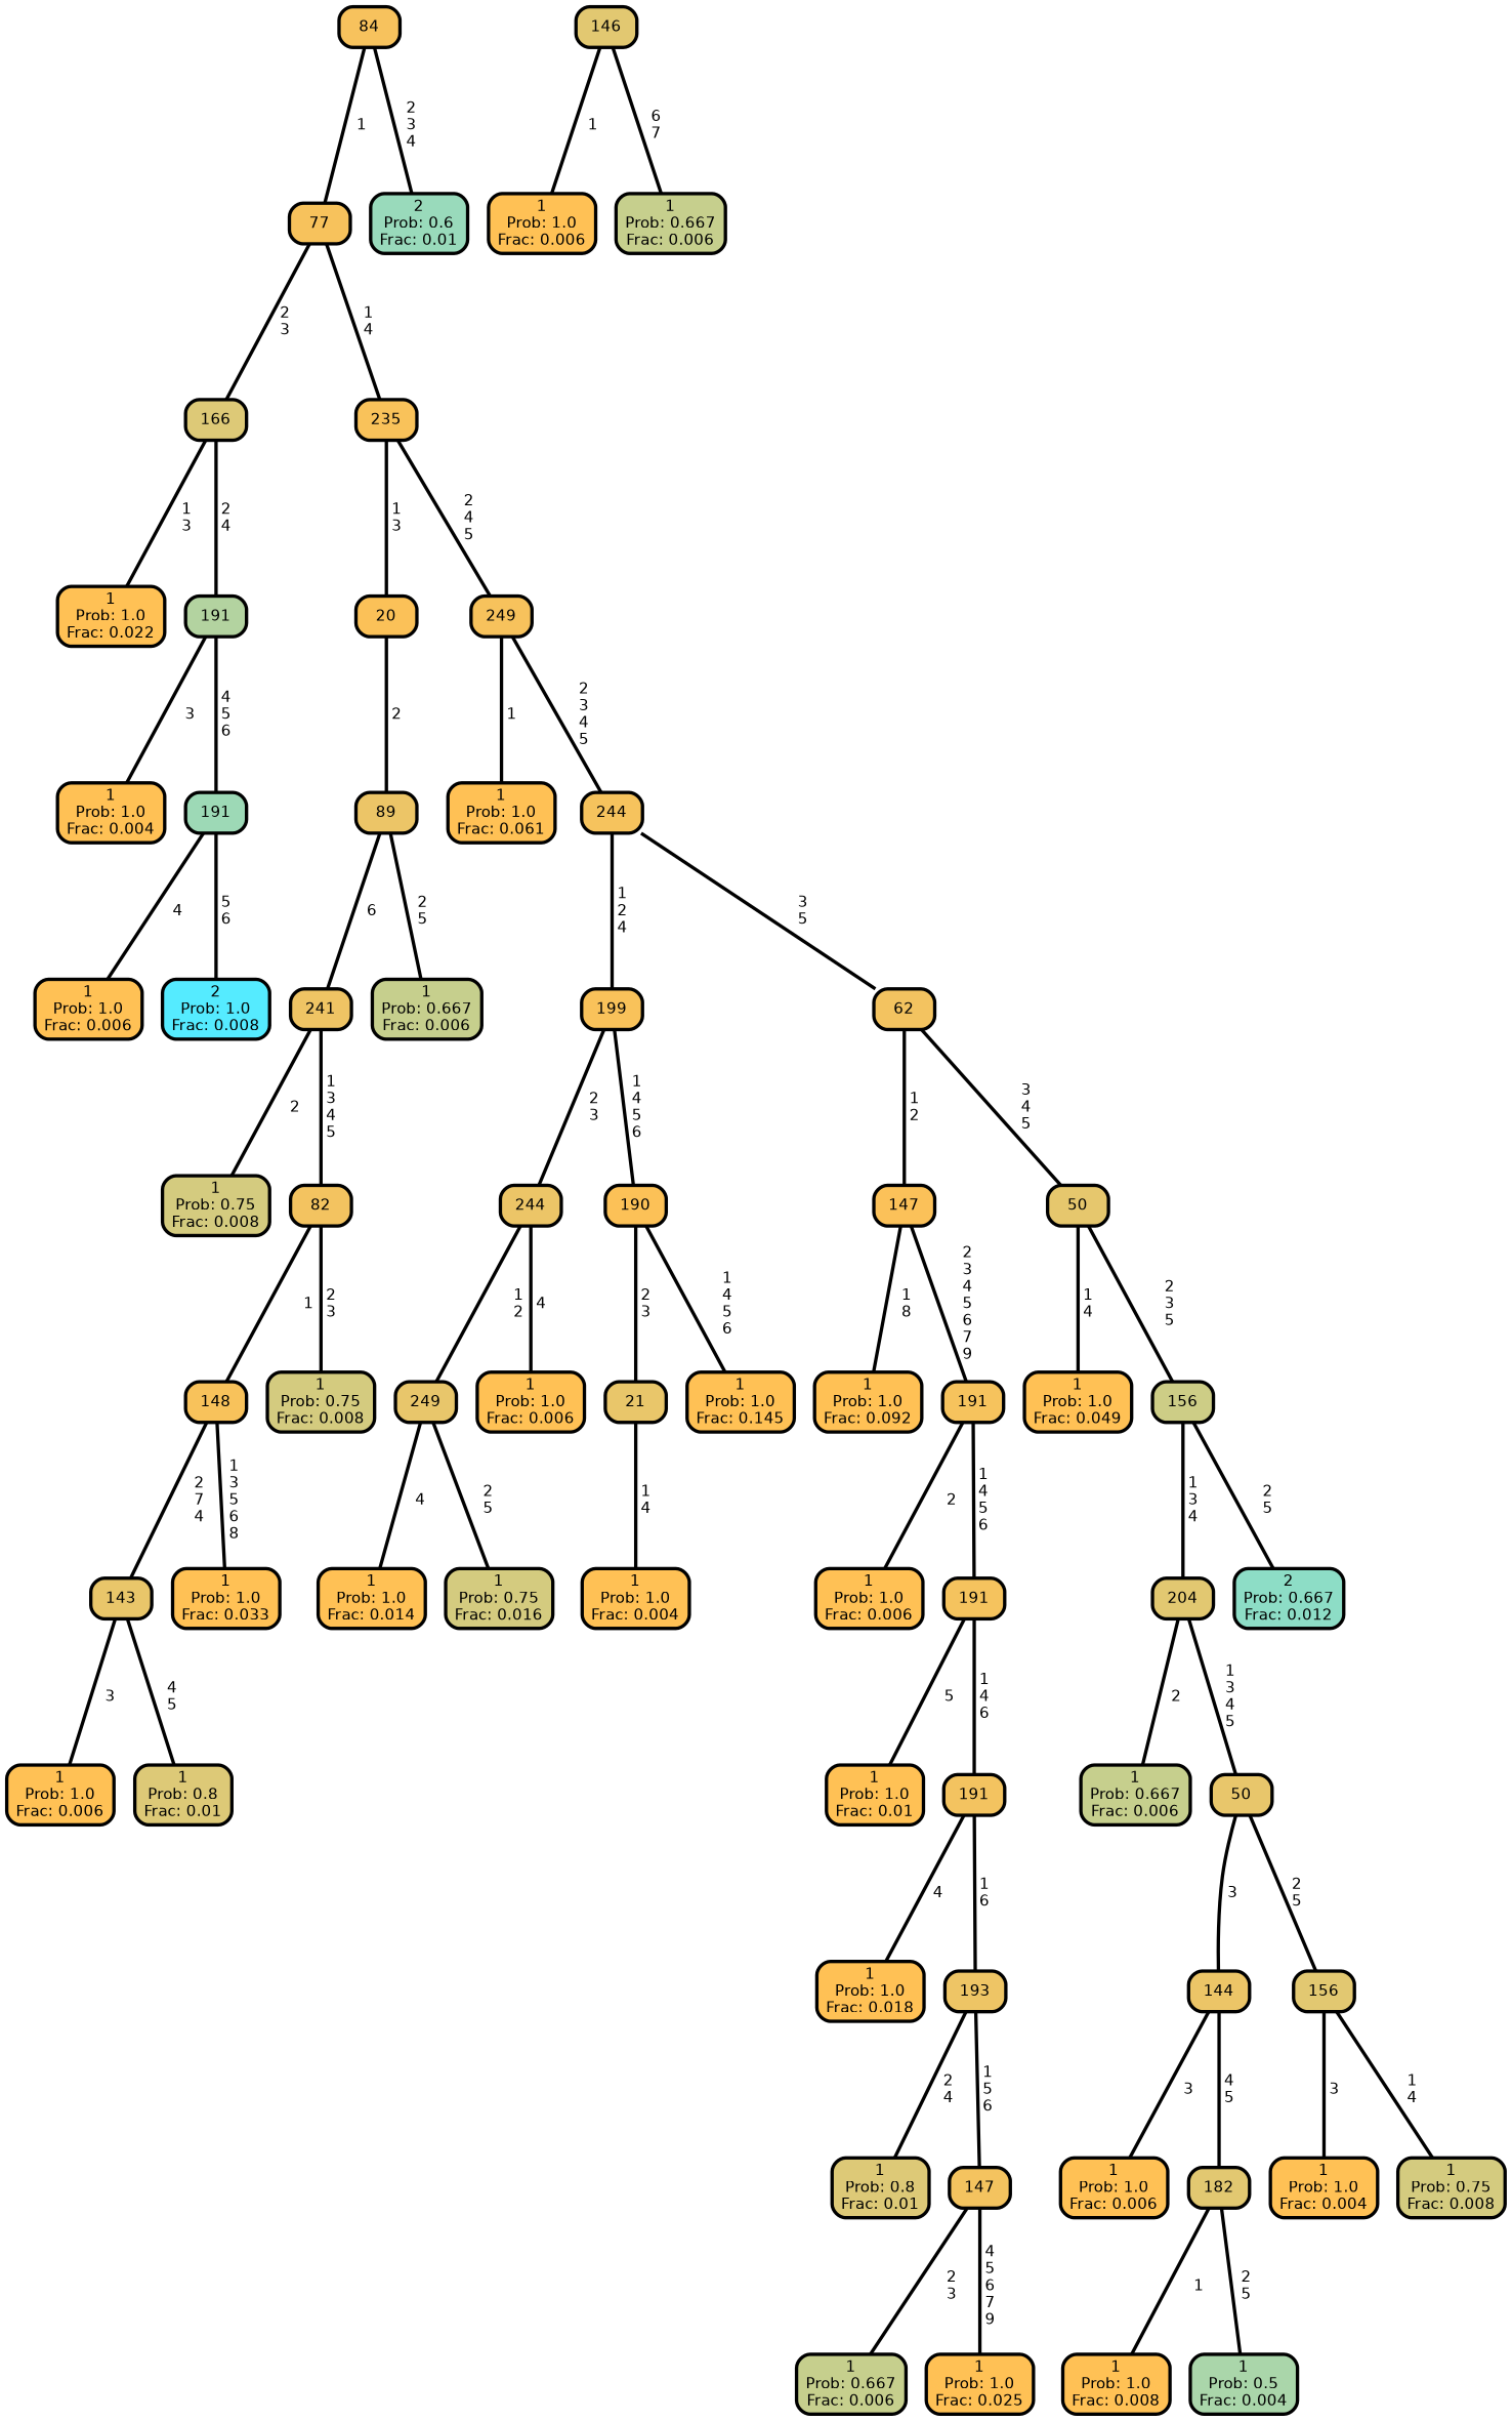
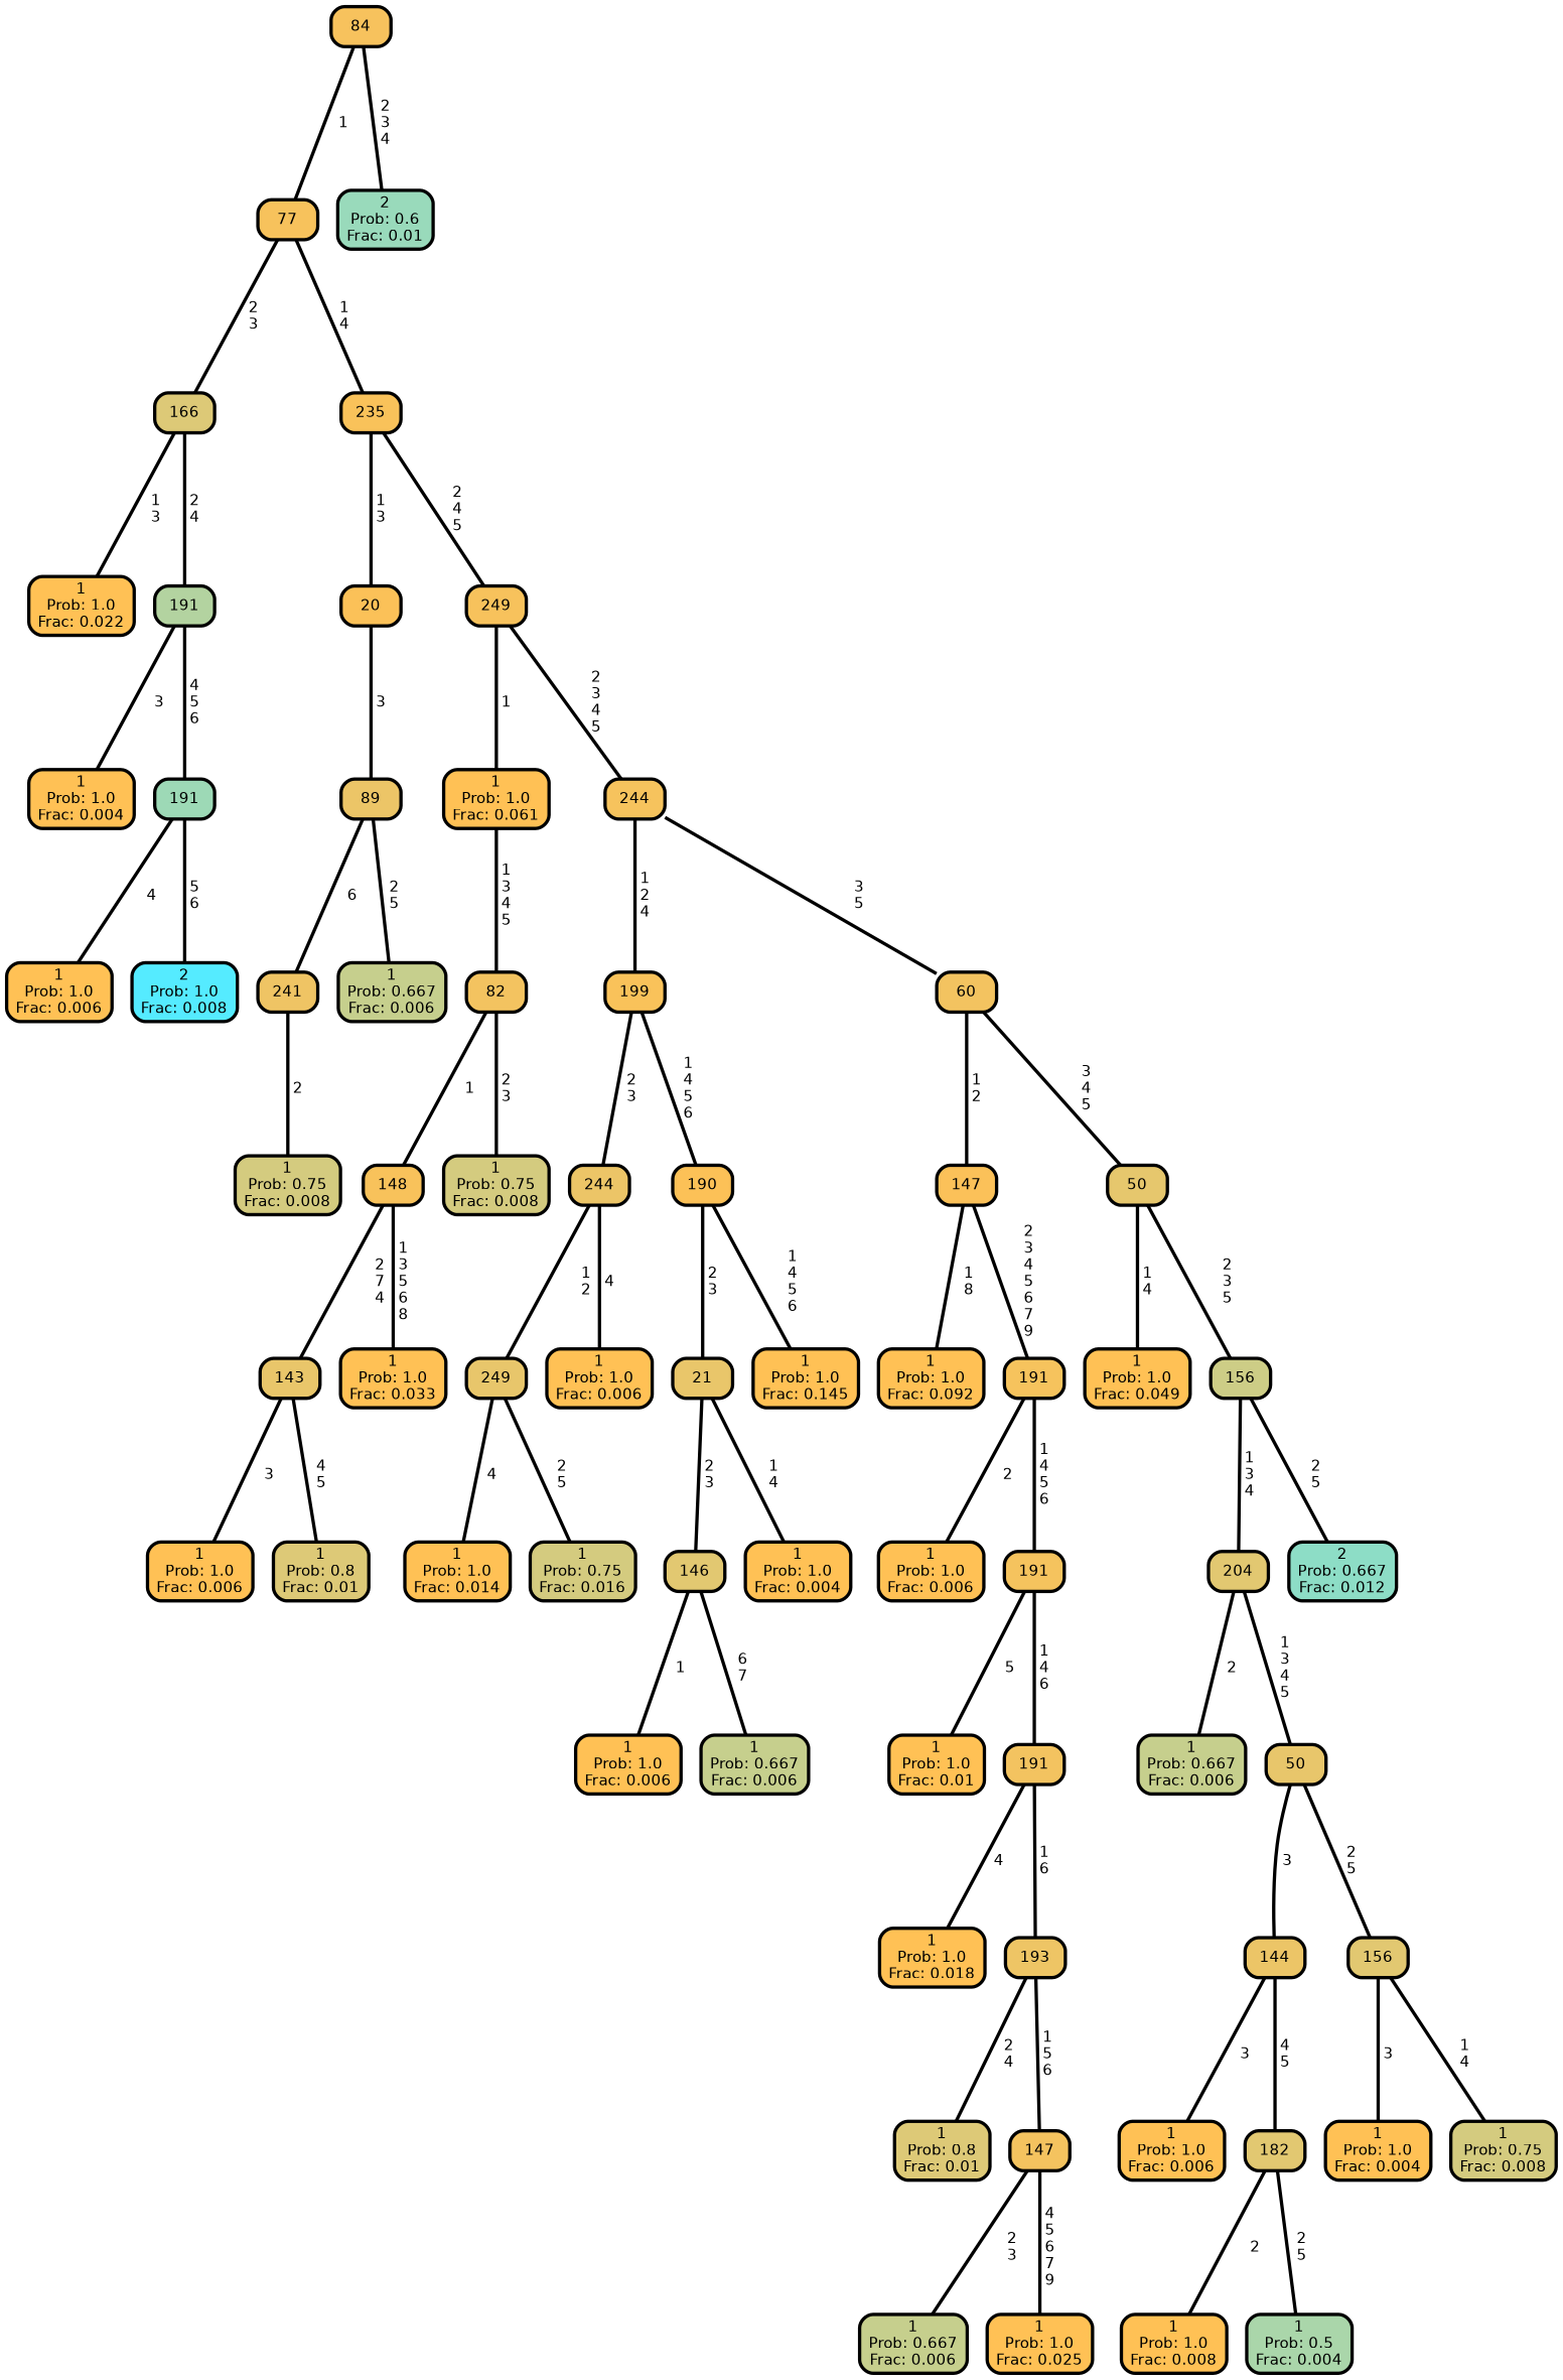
  graph {
    ranksep="0 equally"
    splines=straight
    node [color=black fillcolor="#ffc155" fontcolor=black fontname=helvetica penwidth=3 shape=box style="filled, rounded"]
    edge [color=black fontname=helvetica penwidth=3]
    n1 [label="1\nProb: 1.0\nFrac: 0.022"]
    n2 [fillcolor="#ddc977" label=166]
    n3 [fillcolor="#b3d3a0" label=191]
    n4 [label="1\nProb: 1.0\nFrac: 0.004"]
    n5 [fillcolor="#9dd9b6" label=191]
    n6 [label="1\nProb: 1.0\nFrac: 0.006"]
    n7 [fillcolor="#55ebff" label="2\nProb: 1.0\nFrac: 0.008"]
    n8 [fillcolor="#f7c25c" label=77]
    n9 [fillcolor="#f9c25a" label=235]
    n10 [fillcolor="#fbc158" label=20]
    n11 [fillcolor="#f7c25c" label=249]
    n12 [fillcolor="#d4cb7f" label="1\nProb: 0.75\nFrac: 0.008"]
    n13 [fillcolor="#efc464" label=241]
    n14 [fillcolor="#f3c360" label=82]
    n15 [fillcolor="#f8c25b" label=148]
    n16 [fillcolor="#d4cb7f" label="1\nProb: 0.75\nFrac: 0.008"]
    n17 [label="1\nProb: 1.0\nFrac: 0.006"]
    n18 [fillcolor="#e9c66a" label=143]
    n19 [fillcolor="#ddc977" label="1\nProb: 0.8\nFrac: 0.01"]
    n20 [label="1\nProb: 1.0\nFrac: 0.033"]
    n21 [fillcolor="#ecc567" label=89]
    n22 [fillcolor="#c6cf8d" label="1\nProb: 0.667\nFrac: 0.006"]
    n23 [label="1\nProb: 1.0\nFrac: 0.061"]
    n24 [fillcolor="#f6c35d" label=244]
    n25 [fillcolor="#f9c25a" label=199]
-   n26 [fillcolor="#f3c360" label=62]
+   n26 [fillcolor="#f3c360" label=60]
    n27 [label="1\nProb: 1.0\nFrac: 0.014"]
    n28 [fillcolor="#e8c66b" label=249]
    n29 [fillcolor="#d4cb7f" label="1\nProb: 0.75\nFrac: 0.016"]
    n30 [fillcolor="#ecc567" label=244]
    n31 [label="1\nProb: 1.0\nFrac: 0.006"]
    n32 [fillcolor="#fcc157" label=190]
    n33 [fillcolor="#e9c66a" label=21]
    n34 [label="1\nProb: 1.0\nFrac: 0.145"]
    n35 [label="1\nProb: 1.0\nFrac: 0.006"]
    n36 [fillcolor="#e2c871" label=146]
    n37 [fillcolor="#c6cf8d" label="1\nProb: 0.667\nFrac: 0.006"]
    n38 [label="1\nProb: 1.0\nFrac: 0.004"]
    n39 [fillcolor="#fbc159" label=147]
    n40 [fillcolor="#e6c76d" label=50]
    n41 [label="1\nProb: 1.0\nFrac: 0.092"]
    n42 [fillcolor="#f6c35d" label=191]
    n43 [label="1\nProb: 1.0\nFrac: 0.006"]
    n44 [fillcolor="#f5c35e" label=191]
    n45 [label="1\nProb: 1.0\nFrac: 0.01"]
    n46 [fillcolor="#f3c360" label=191]
    n47 [label="1\nProb: 1.0\nFrac: 0.018"]
    n48 [fillcolor="#eec565" label=193]
    n49 [fillcolor="#ddc977" label="1\nProb: 0.8\nFrac: 0.01"]
    n50 [fillcolor="#f4c35f" label=147]
    n51 [fillcolor="#c6cf8d" label="1\nProb: 0.667\nFrac: 0.006"]
    n52 [label="1\nProb: 1.0\nFrac: 0.025"]
    n53 [label="1\nProb: 1.0\nFrac: 0.049"]
    n54 [fillcolor="#cdcd86" label=156]
    n55 [fillcolor="#e2c871" label=204]
    n56 [fillcolor="#8dddc6" label="2\nProb: 0.667\nFrac: 0.012"]
    n57 [fillcolor="#c6cf8d" label="1\nProb: 0.667\nFrac: 0.006"]
    n58 [fillcolor="#e8c66b" label=50]
    n59 [fillcolor="#ecc567" label=144]
    n60 [fillcolor="#e2c871" label=156]
    n61 [label="1\nProb: 1.0\nFrac: 0.006"]
    n62 [fillcolor="#e2c871" label=182]
    n63 [label="1\nProb: 1.0\nFrac: 0.008"]
    n64 [fillcolor="#aad6aa" label="1\nProb: 0.5\nFrac: 0.004"]
    n65 [label="1\nProb: 1.0\nFrac: 0.004"]
    n66 [fillcolor="#d4cb7f" label="1\nProb: 0.75\nFrac: 0.008"]
    n67 [fillcolor="#f7c25d" label=84]
    n68 [fillcolor="#99dabb" label="2\nProb: 0.6\nFrac: 0.01"]
    subgraph sub_1 {
      rank=same
    }
    n2 -- n1 [label=" 1\n 3"]
    n2 -- n3 [label=" 2\n 4"]
    n3 -- n4 [label=" 3"]
    n3 -- n5 [label=" 4\n 5\n 6"]
    n5 -- n6 [label=" 4"]
    n5 -- n7 [label=" 5\n 6"]
    n8 -- n2 [label=" 2\n 3"]
    n8 -- n9 [label=" 1\n 4"]
    n9 -- n10 [label=" 1\n 3"]
    n9 -- n11 [label=" 2\n 4\n 5"]
-   n10 -- n21 [label=" 2"]
+   n10 -- n21 [label=" 3"]
    n11 -- n23 [label=" 1"]
    n11 -- n24 [label=" 2\n 3\n 4\n 5"]
    n13 -- n12 [label=" 2"]
-   n13 -- n14 [label=" 1\n 3\n 4\n 5"]
+   n23 -- n14 [label=" 1\n 3\n 4\n 5"]
    n14 -- n15 [label=" 1"]
    n14 -- n16 [label=" 2\n 3"]
    n15 -- n18 [label=" 2\n 7\n 4"]
    n15 -- n20 [label=" 1\n 3\n 5\n 6\n 8"]
    n18 -- n17 [label=" 3"]
    n18 -- n19 [label=" 4\n 5"]
    n21 -- n13 [label=" 6"]
    n21 -- n22 [label=" 2\n 5"]
    n24 -- n25 [label=" 1\n 2\n 4"]
    n24 -- n26 [label=" 3\n 5"]
    n25 -- n30 [label=" 2\n 3"]
    n25 -- n32 [label=" 1\n 4\n 5\n 6"]
    n26 -- n39 [label=" 1\n 2"]
    n26 -- n40 [label=" 3\n 4\n 5"]
    n28 -- n27 [label=" 4"]
    n28 -- n29 [label=" 2\n 5"]
    n30 -- n28 [label=" 1\n 2"]
    n30 -- n31 [label=" 4"]
    n32 -- n33 [label=" 2\n 3"]
    n32 -- n34 [label=" 1\n 4\n 5\n 6"]
+   n33 -- n36 [label=" 2\n 3"]
    n33 -- n38 [label=" 1\n 4"]
    n36 -- n35 [label=" 1"]
    n36 -- n37 [label=" 6\n 7"]
    n39 -- n41 [label=" 1\n 8"]
    n39 -- n42 [label=" 2\n 3\n 4\n 5\n 6\n 7\n 9"]
    n40 -- n53 [label=" 1\n 4"]
    n40 -- n54 [label=" 2\n 3\n 5"]
    n42 -- n43 [label=" 2"]
    n42 -- n44 [label=" 1\n 4\n 5\n 6"]
    n44 -- n45 [label=" 5"]
    n44 -- n46 [label=" 1\n 4\n 6"]
    n46 -- n47 [label=" 4"]
    n46 -- n48 [label=" 1\n 6"]
    n48 -- n49 [label=" 2\n 4"]
    n48 -- n50 [label=" 1\n 5\n 6"]
    n50 -- n51 [label=" 2\n 3"]
    n50 -- n52 [label=" 4\n 5\n 6\n 7\n 9"]
    n54 -- n55 [label=" 1\n 3\n 4"]
    n54 -- n56 [label=" 2\n 5"]
    n55 -- n57 [label=" 2"]
    n55 -- n58 [label=" 1\n 3\n 4\n 5"]
    n58 -- n59 [label=" 3"]
    n58 -- n60 [label=" 2\n 5"]
    n59 -- n61 [label=" 3"]
    n59 -- n62 [label=" 4\n 5"]
    n60 -- n65 [label=" 3"]
    n60 -- n66 [label=" 1\n 4"]
-   n62 -- n63 [label=" 1"]
+   n62 -- n63 [label=" 2"]
    n62 -- n64 [label=" 2\n 5"]
    n67 -- n8 [label=" 1"]
    n67 -- n68 [label=" 2\n 3\n 4"]
  }
